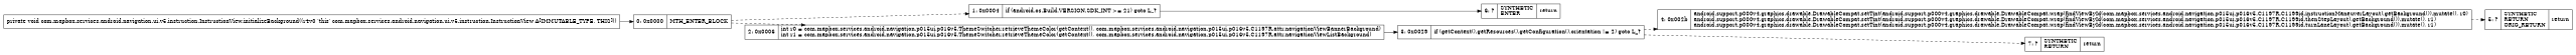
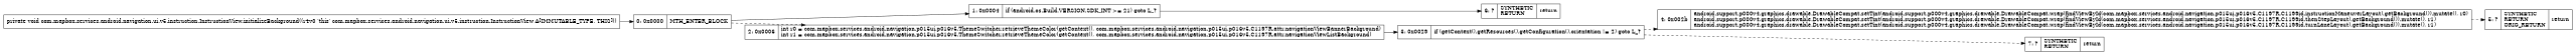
  digraph {
    rankdir=LR
    node [shape=record]
    n1 [label="{0\:\ 0x0000|MTH_ENTER_BLOCK\l}"]
    n2 [label="{1\:\ 0x0004|if (android.os.Build.VERSION.SDK_INT \>= 21) goto L_?\l}"]
    n3 [label="{2\:\ 0x0006|int r0 = com.mapbox.services.android.navigation.p015ui.p016v5.ThemeSwitcher.retrieveThemeColor(getContext(), com.mapbox.services.android.navigation.p015ui.p016v5.C1197R.attr.navigationViewBannerBackground)\lint r1 = com.mapbox.services.android.navigation.p015ui.p016v5.ThemeSwitcher.retrieveThemeColor(getContext(), com.mapbox.services.android.navigation.p015ui.p016v5.C1197R.attr.navigationViewListBackground)\l}"]
-   n4 [label="{6\:\ ?|SYNTHETIC\lENTER\l|return\l}"]
+   n4 [label="{6\:\ ?|SYNTHETIC\lRETURN\l|return\l}"]
    n5 [label="{3\:\ 0x0029|if (getContext().getResources().getConfiguration().orientation != 2) goto L_?\l}"]
    n6 [label="{4\:\ 0x002b|android.support.p000v4.graphics.drawable.DrawableCompat.setTint(android.support.p000v4.graphics.drawable.DrawableCompat.wrap(findViewById(com.mapbox.services.android.navigation.p015ui.p016v5.C1197R.C1199id.instructionManeuverLayout).getBackground()).mutate(), r0)\landroid.support.p000v4.graphics.drawable.DrawableCompat.setTint(android.support.p000v4.graphics.drawable.DrawableCompat.wrap(findViewById(com.mapbox.services.android.navigation.p015ui.p016v5.C1197R.C1199id.thenStepLayout).getBackground()).mutate(), r1)\landroid.support.p000v4.graphics.drawable.DrawableCompat.setTint(android.support.p000v4.graphics.drawable.DrawableCompat.wrap(findViewById(com.mapbox.services.android.navigation.p015ui.p016v5.C1197R.C1199id.turnLaneLayout).getBackground()).mutate(), r1)\l}"]
    n7 [label="{7\:\ ?|SYNTHETIC\lRETURN\l|return\l}"]
    n8 [label="{5\:\ ?|SYNTHETIC\lRETURN\lORIG_RETURN\l|return\l}"]
    n9 [label="{private void com.mapbox.services.android.navigation.ui.v5.instruction.InstructionView.initializeBackground((r4v0 'this' com.mapbox.services.android.navigation.ui.v5.instruction.InstructionView A[IMMUTABLE_TYPE, THIS])) }"]
-   n1 -> n2 [style=dashed]
+   n1 -> n2
    n1 -> n3 [style=dashed]
    n2 -> n4
    n3 -> n5
    n5 -> n6 [style=dashed]
    n5 -> n7 [style=dashed]
    n6 -> n8 [style=dashed]
    n9 -> n1
  }
